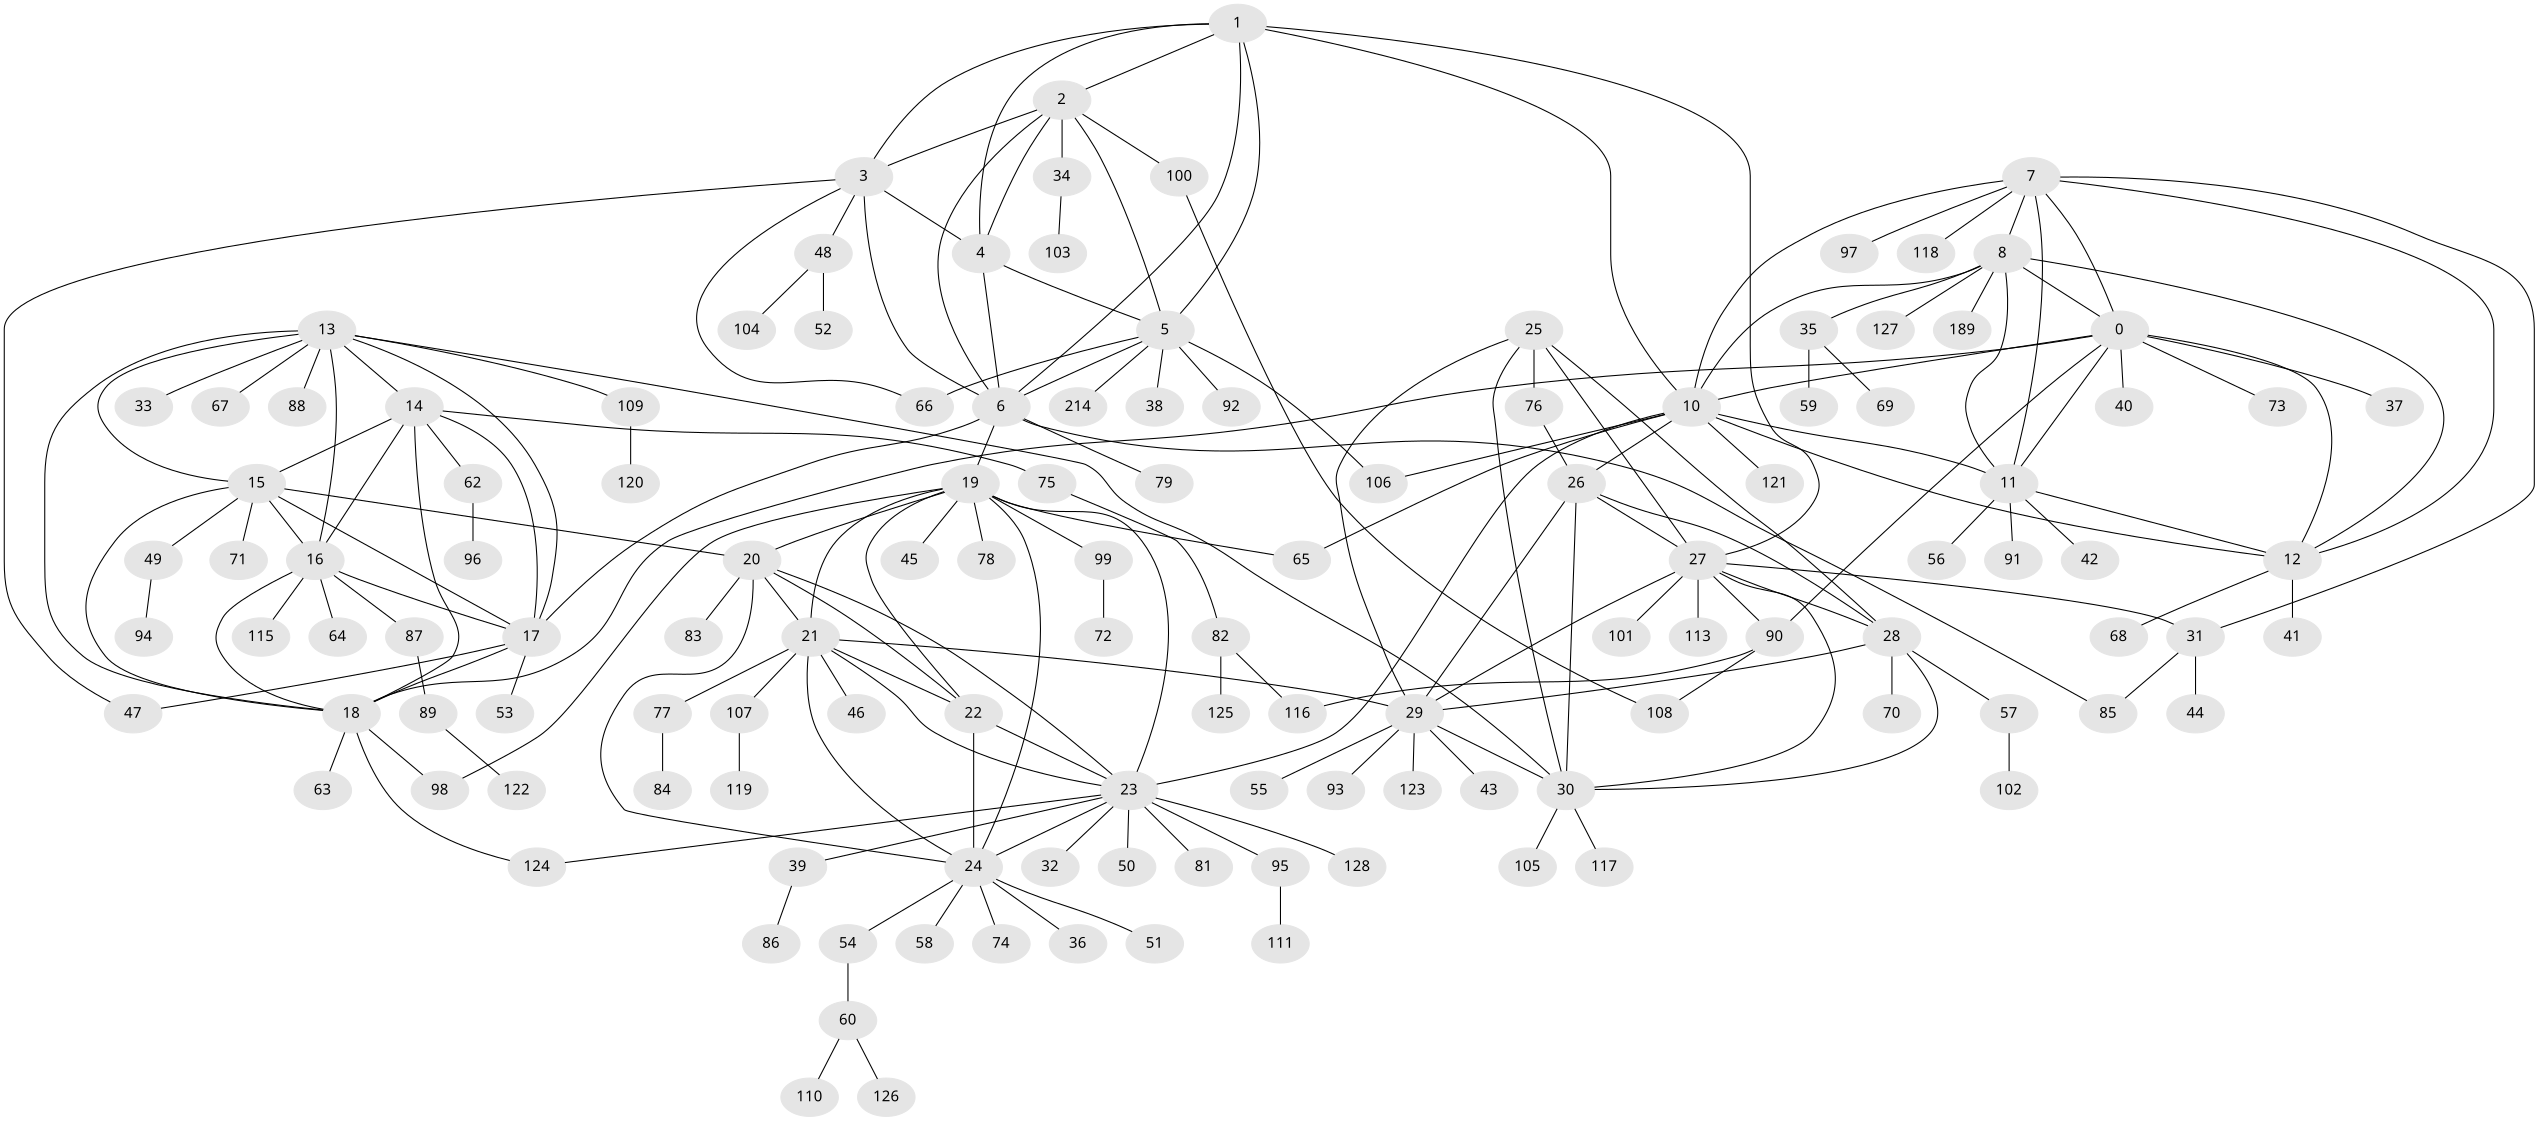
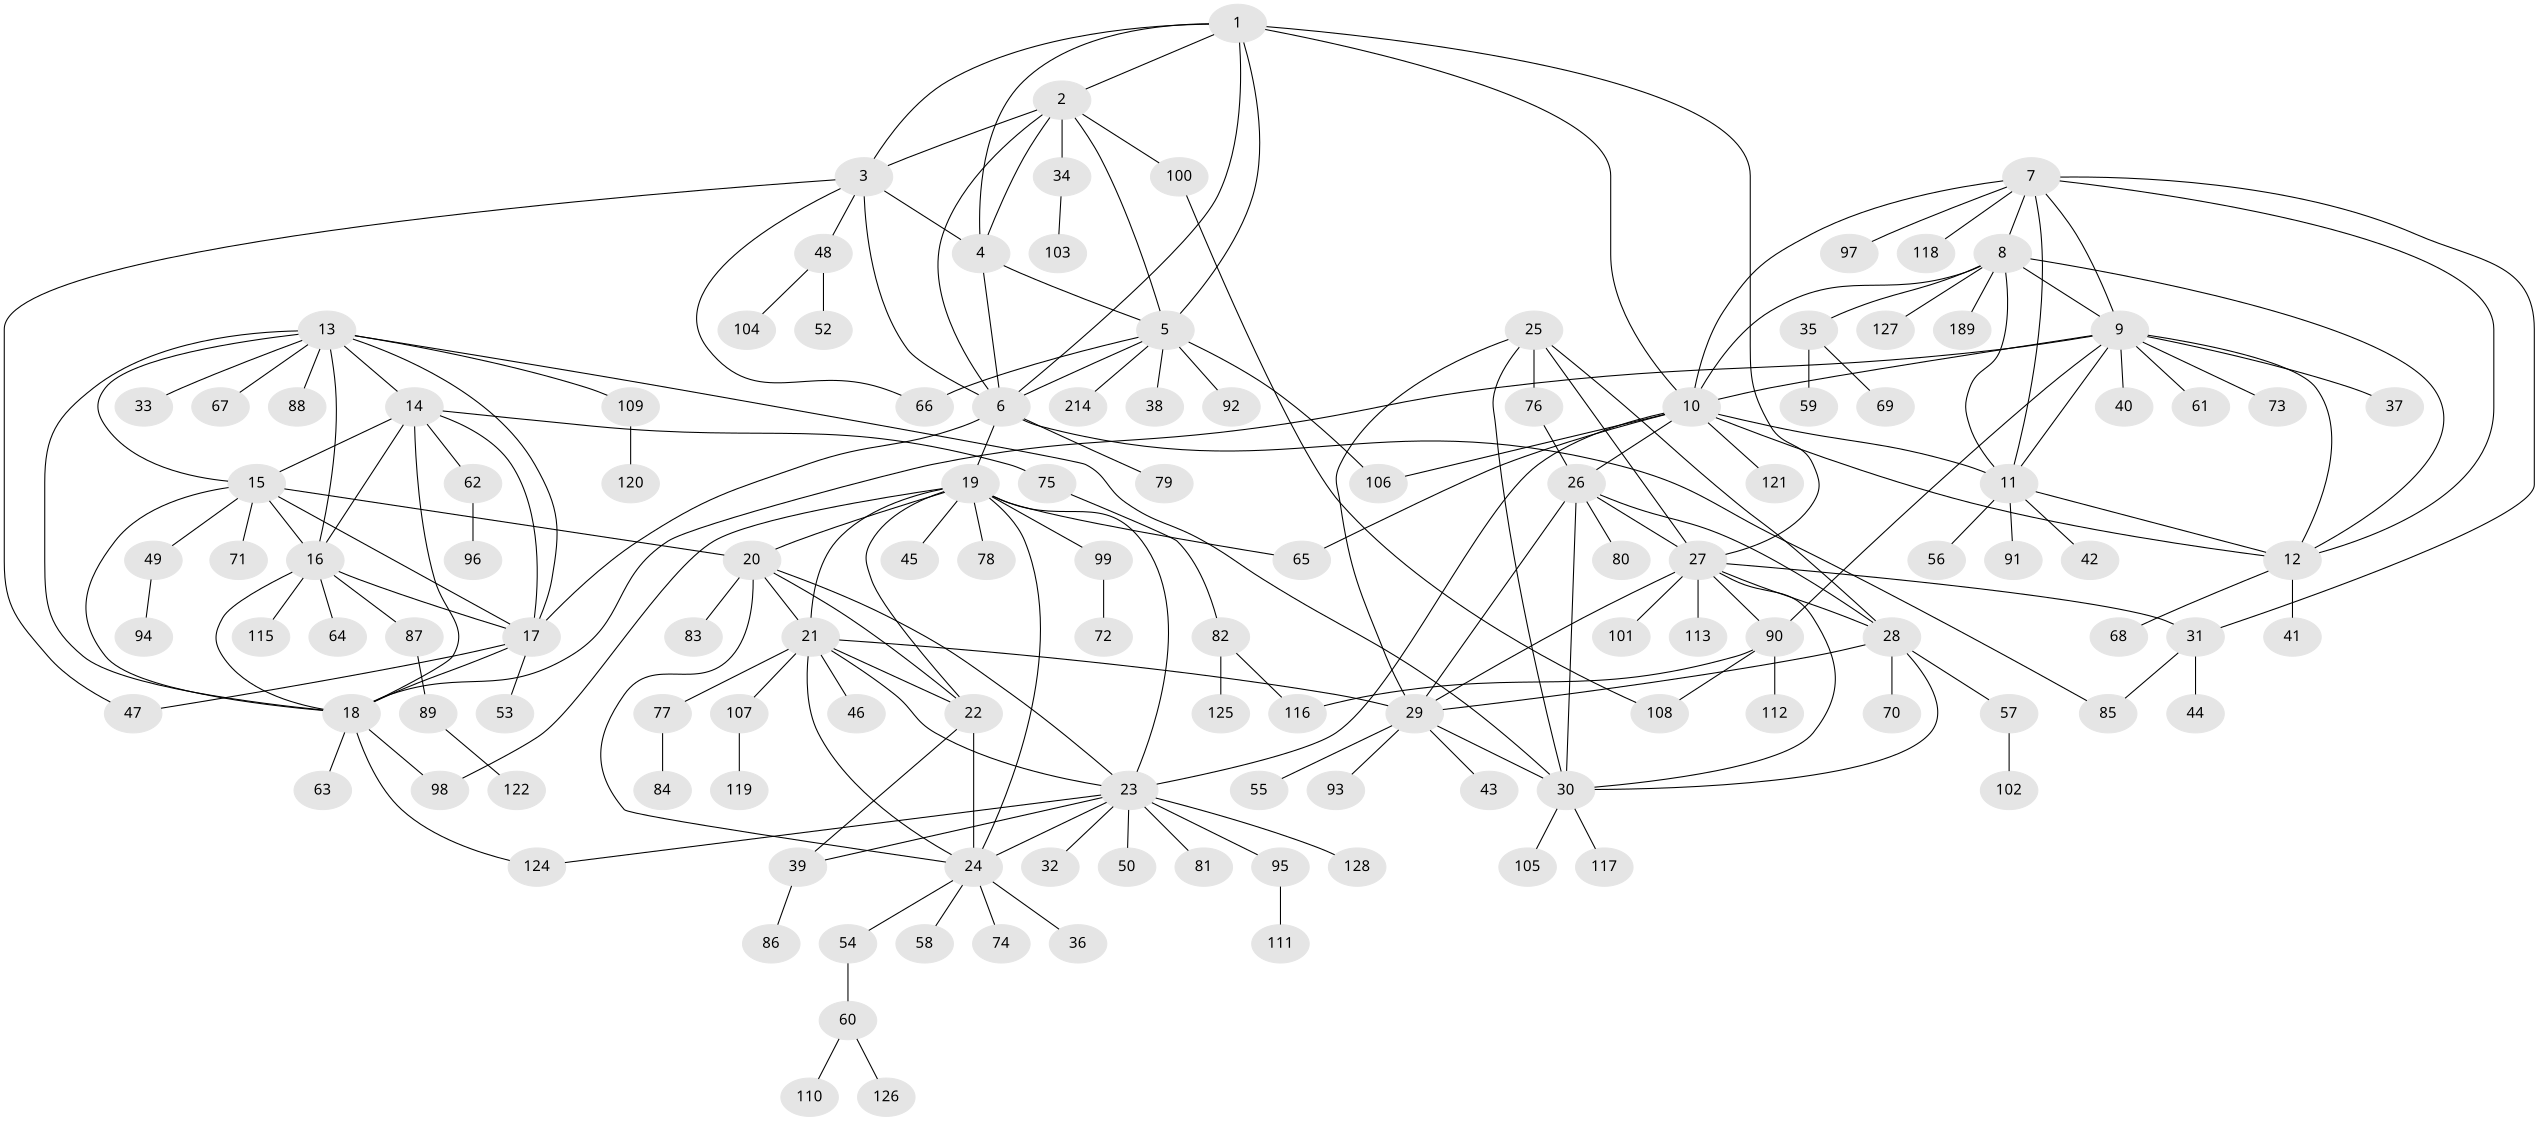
  graph {
    fontname="Noto Sans"
    node [color=gray90 fontname="Noto Sans" style=filled]
    edge [fontname="Noto Sans"]
    1
    2
    3
    4
    5
    6
    10
    27
    34
    100
    47
    48
    66
    38
    92
    106
    n17 [label=214]
    17
    19
    79
    85
    11
    12
    23
    26
    65
    121
    31
    90
    30
    29
    28
    101
    113
    103
    108
    52
    104
    18
    53
    20
    98
    21
    22
    24
    45
    78
    99
    7
    8
-   9 [label=0]
+   9
    97
    118
    35
    127
    n56 [label=189]
    37
    40
+   61
    73
    42
    56
    91
    41
    68
    44
    59
    69
    63
    124
    116
+   112
    32
    39
    50
    81
    95
    128
+   80
    13
    14
    15
    16
    33
    67
    88
    109
    62
    75
    49
    71
    64
    87
    115
    105
    117
    120
    96
    82
    83
    94
    89
    46
    77
    107
    36
-   51
    54
    58
    74
    72
    43
    55
    93
-   123
    84
    119
    86
    111
    60
    25
    76
    57
    70
    102
    110
    126
    125
    122
    1 -- 2
    1 -- 3
    1 -- 4
    1 -- 5
    1 -- 6
    1 -- 10
    1 -- 27
    2 -- 3
    2 -- 4
    2 -- 5
    2 -- 6
    2 -- 34
    2 -- 100
    3 -- 4
    3 -- 6
    3 -- 47
    3 -- 48
    3 -- 66
    4 -- 5
    4 -- 6
    5 -- 6
    5 -- 66
    5 -- 38
    5 -- 92
    5 -- 106
    5 -- n17
    6 -- 17
    6 -- 19
    6 -- 79
    6 -- 85
    10 -- 106
    10 -- 11
    10 -- 12
    10 -- 23
    10 -- 26
    10 -- 65
    10 -- 121
    27 -- 31
    27 -- 90
    27 -- 30
    27 -- 29
    27 -- 28
    27 -- 101
    27 -- 113
    34 -- 103
    100 -- 108
    48 -- 52
    48 -- 104
    17 -- 47
    17 -- 18
    17 -- 53
    19 -- 23
    19 -- 65
    19 -- 20
    19 -- 98
    19 -- 21
    19 -- 22
    19 -- 24
    19 -- 45
    19 -- 78
    19 -- 99
    11 -- 12
    11 -- 42
    11 -- 56
    11 -- 91
    12 -- 41
    12 -- 68
    23 -- 24
    23 -- 124
    23 -- 32
    23 -- 39
    23 -- 50
    23 -- 81
    23 -- 95
    23 -- 128
    26 -- 27
    26 -- 30
    26 -- 29
    26 -- 28
+   26 -- 80
    31 -- 85
    31 -- 44
    90 -- 108
    90 -- 116
+   90 -- 112
    30 -- 105
    30 -- 117
    29 -- 30
    29 -- 43
    29 -- 55
    29 -- 93
-   29 -- 123
    28 -- 30
    28 -- 29
    28 -- 57
    28 -- 70
    18 -- 98
    18 -- 63
    18 -- 124
    20 -- 23
    20 -- 21
    20 -- 22
    20 -- 24
    20 -- 83
    21 -- 23
    21 -- 29
    21 -- 22
    21 -- 24
    21 -- 46
    21 -- 77
    21 -- 107
-   22 -- 23
+   22 -- 39
    22 -- 24
    24 -- 36
-   24 -- 51
    24 -- 54
    24 -- 58
    24 -- 74
    99 -- 72
    7 -- 10
    7 -- 11
    7 -- 12
    7 -- 31
    7 -- 8
    7 -- 9
    7 -- 97
    7 -- 118
    8 -- 10
    8 -- 11
    8 -- 12
    8 -- 9
    8 -- 35
    8 -- 127
    8 -- n56
    9 -- 10
    9 -- 11
    9 -- 12
    9 -- 90
    9 -- 18
    9 -- 37
    9 -- 40
+   9 -- 61
    9 -- 73
    35 -- 59
    35 -- 69
    39 -- 86
    95 -- 111
    13 -- 17
    13 -- 30
    13 -- 18
    13 -- 14
    13 -- 15
    13 -- 16
    13 -- 33
    13 -- 67
    13 -- 88
    13 -- 109
    14 -- 17
    14 -- 18
    14 -- 15
    14 -- 16
    14 -- 62
    14 -- 75
    15 -- 17
    15 -- 18
    15 -- 20
    15 -- 16
    15 -- 49
    15 -- 71
    16 -- 17
    16 -- 18
    16 -- 64
    16 -- 87
    16 -- 115
    109 -- 120
    62 -- 96
    75 -- 82
    49 -- 94
    87 -- 89
    82 -- 116
    82 -- 125
    89 -- 122
    77 -- 84
    107 -- 119
    54 -- 60
    60 -- 110
    60 -- 126
    25 -- 27
    25 -- 30
    25 -- 29
    25 -- 28
    25 -- 76
    76 -- 26
    57 -- 102
  }
